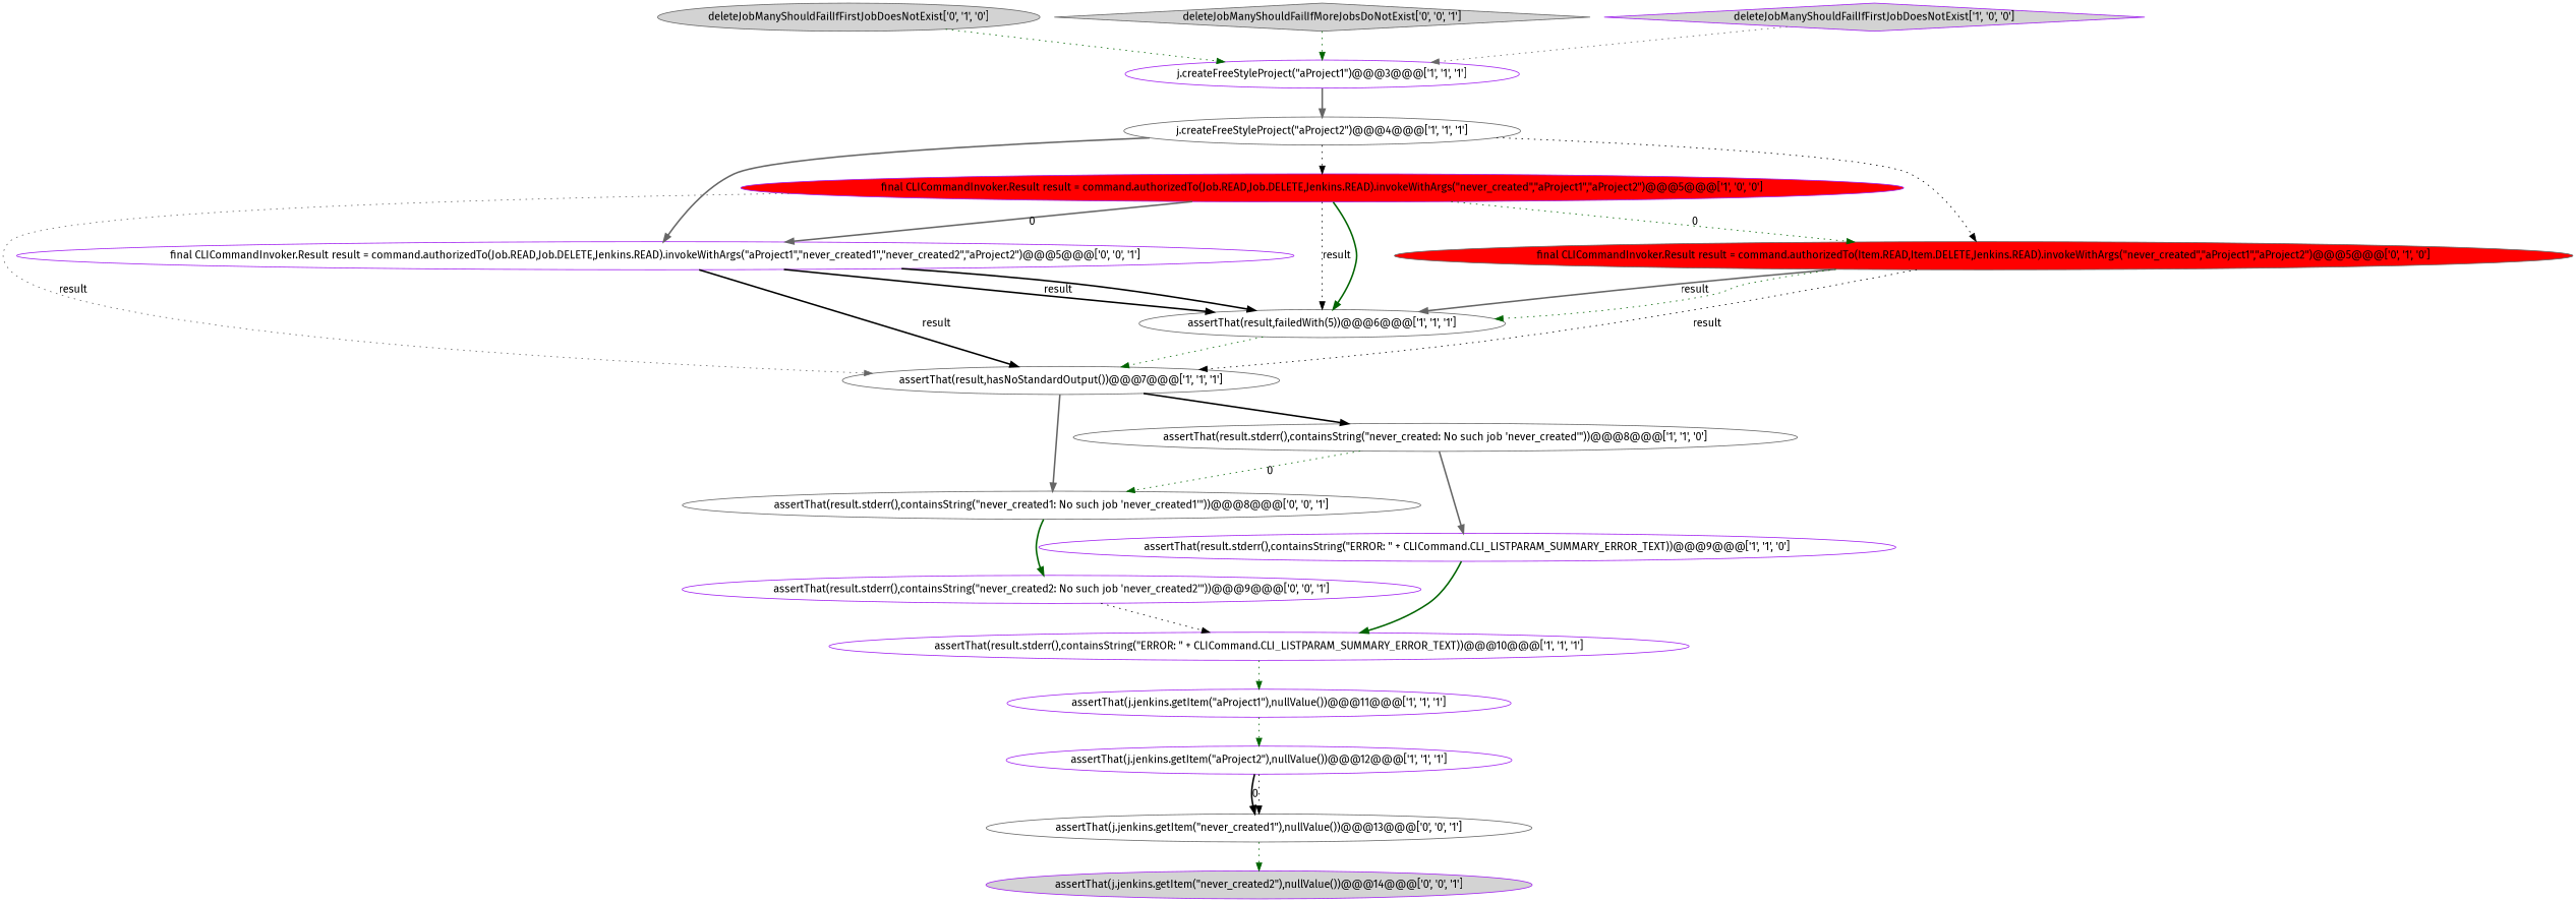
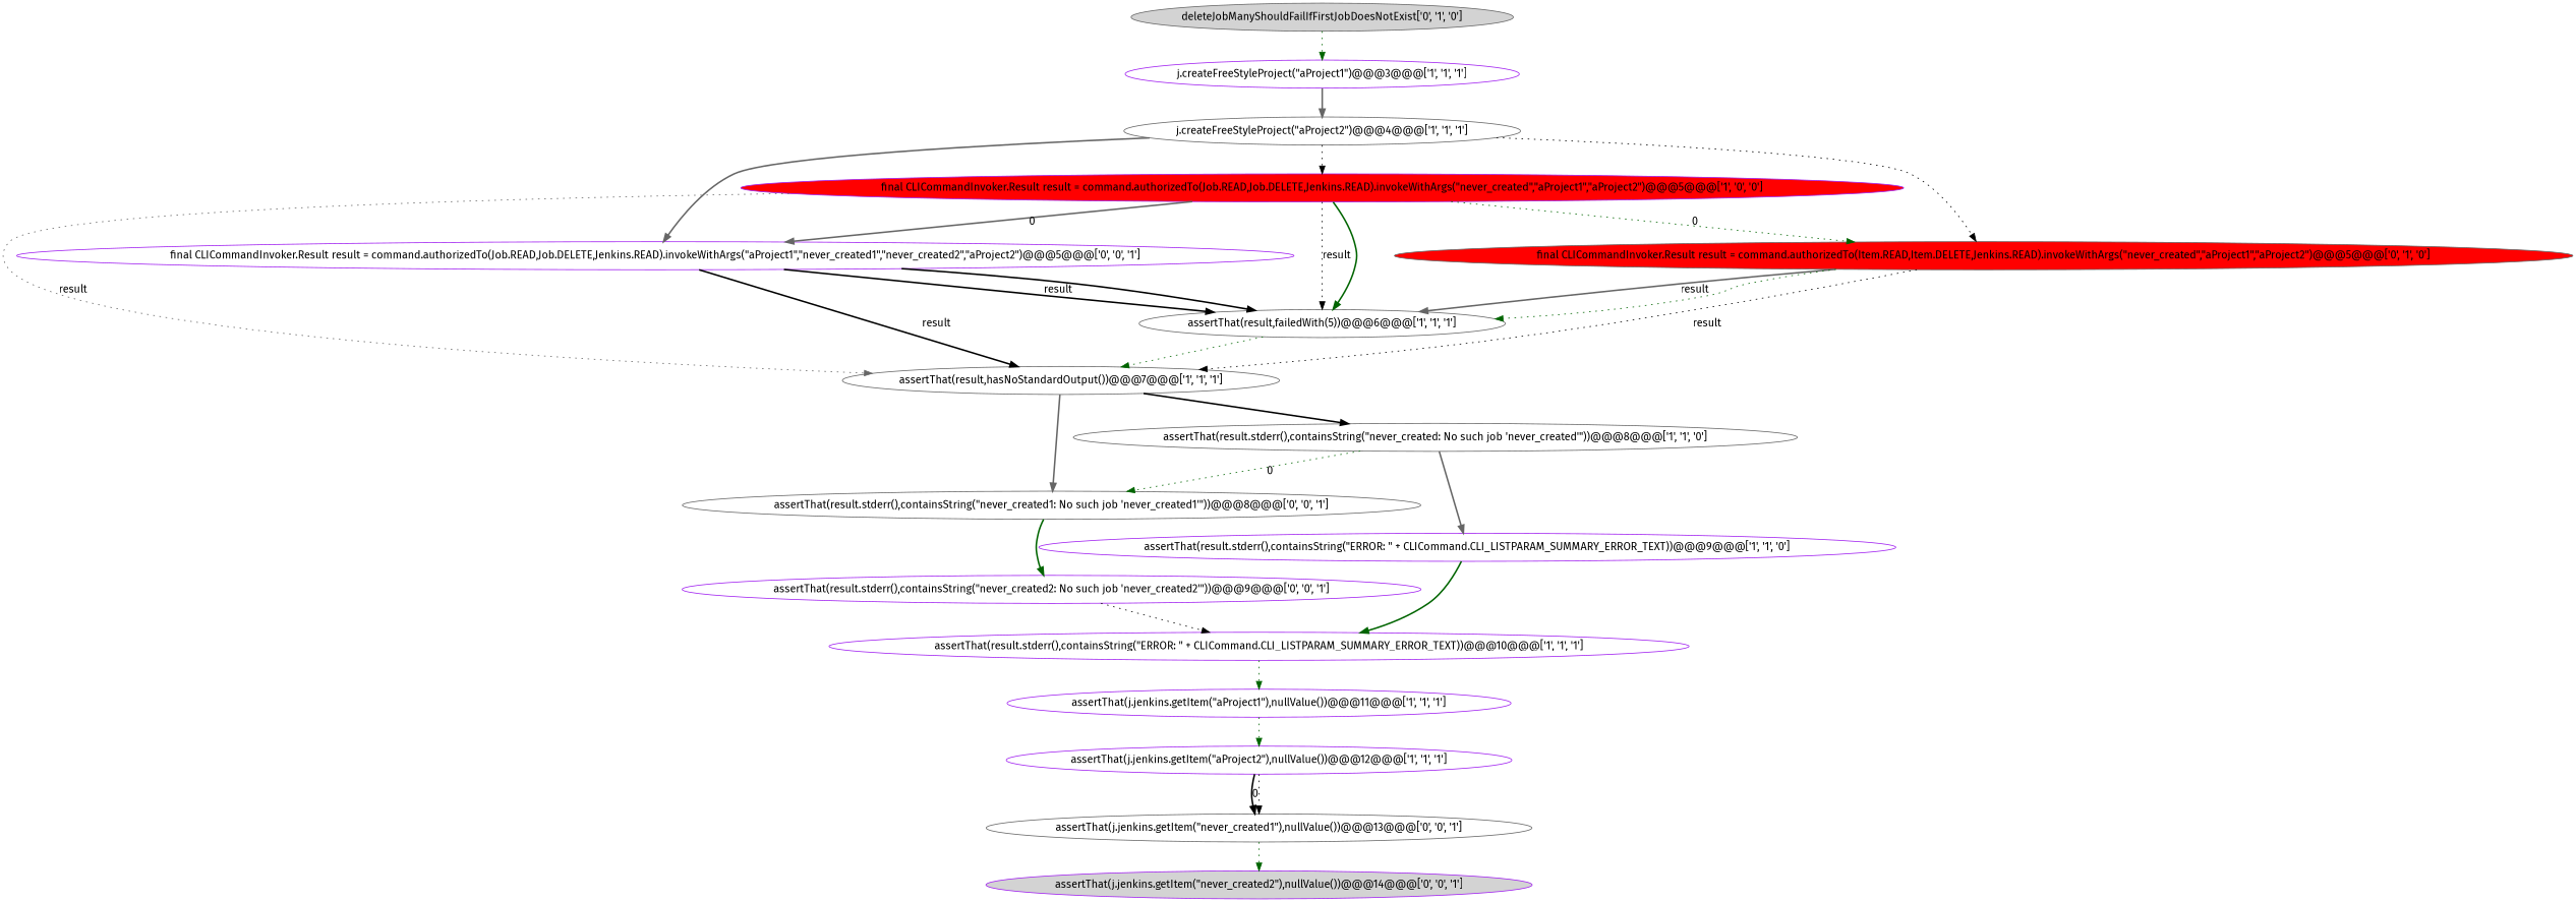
  digraph {
    fontname="Fira Sans"
    node [color=purple fillcolor=white fontname="Fira Sans" shape=ellipse style=filled]
    edge [color=darkgreen fontname="Fira Sans" style=dotted]
    n1 [color=gray40 label="assertThat(result,hasNoStandardOutput())@@@7@@@['1', '1', '1']"]
    n2 [color=gray40 label="assertThat(result.stderr(),containsString(\"never_created1: No such job 'never_created1'\"))@@@8@@@['0', '0', '1']"]
    n3 [color=gray40 label="assertThat(result.stderr(),containsString(\"never_created: No such job 'never_created'\"))@@@8@@@['1', '1', '0']"]
    n4 [label="assertThat(result.stderr(),containsString(\"never_created2: No such job 'never_created2'\"))@@@9@@@['0', '0', '1']"]
    n5 [label="assertThat(result.stderr(),containsString(\"ERROR: \" + CLICommand.CLI_LISTPARAM_SUMMARY_ERROR_TEXT))@@@9@@@['1', '1', '0']"]
    n6 [label="j.createFreeStyleProject(\"aProject1\")@@@3@@@['1', '1', '1']"]
    n7 [color=gray40 label="j.createFreeStyleProject(\"aProject2\")@@@4@@@['1', '1', '1']"]
    n8 [color=gray40 fillcolor=red label="final CLICommandInvoker.Result result = command.authorizedTo(Item.READ,Item.DELETE,Jenkins.READ).invokeWithArgs(\"never_created\",\"aProject1\",\"aProject2\")@@@5@@@['0', '1', '0']"]
    n9 [fillcolor=red label="final CLICommandInvoker.Result result = command.authorizedTo(Job.READ,Job.DELETE,Jenkins.READ).invokeWithArgs(\"never_created\",\"aProject1\",\"aProject2\")@@@5@@@['1', '0', '0']"]
    n10 [label="final CLICommandInvoker.Result result = command.authorizedTo(Job.READ,Job.DELETE,Jenkins.READ).invokeWithArgs(\"aProject1\",\"never_created1\",\"never_created2\",\"aProject2\")@@@5@@@['0', '0', '1']"]
    n11 [label="assertThat(result.stderr(),containsString(\"ERROR: \" + CLICommand.CLI_LISTPARAM_SUMMARY_ERROR_TEXT))@@@10@@@['1', '1', '1']"]
    n12 [label="assertThat(j.jenkins.getItem(\"aProject1\"),nullValue())@@@11@@@['1', '1', '1']"]
    n13 [label="assertThat(j.jenkins.getItem(\"aProject2\"),nullValue())@@@12@@@['1', '1', '1']"]
    n14 [color=gray40 label="assertThat(j.jenkins.getItem(\"never_created1\"),nullValue())@@@13@@@['0', '0', '1']"]
    n15 [fillcolor=lightgray label="assertThat(j.jenkins.getItem(\"never_created2\"),nullValue())@@@14@@@['0', '0', '1']"]
    n16 [color=gray40 label="assertThat(result,failedWith(5))@@@6@@@['1', '1', '1']"]
    n17 [color=gray40 fillcolor=lightgray label="deleteJobManyShouldFailIfFirstJobDoesNotExist['0', '1', '0']"]
-   n18 [color=gray40 fillcolor=lightgray label="deleteJobManyShouldFailIfMoreJobsDoNotExist['0', '0', '1']" shape=diamond]
-   n19 [fillcolor=lightgray label="deleteJobManyShouldFailIfFirstJobDoesNotExist['1', '0', '0']" shape=diamond]
    n1 -> n2 [color=gray40 style=bold]
    n1 -> n3 [color=black style=bold]
    n2 -> n4 [style=bold]
    n3 -> n2 [label=0]
    n3 -> n5 [color=gray40 style=bold]
    n4 -> n11 [color=black]
    n5 -> n11 [style=bold]
    n6 -> n7 [color=gray40 style=bold]
    n7 -> n8 [color=black]
    n7 -> n9 [color=black]
    n7 -> n10 [color=gray40 style=bold]
    n8 -> n1 [color=black label=result]
    n8 -> n16 [color=gray40 label=result style=bold]
    n8 -> n16
    n9 -> n1 [color=gray40 label=result]
    n9 -> n8 [label=0]
    n9 -> n10 [color=gray40 label=0 style=bold]
    n9 -> n16 [style=bold]
    n9 -> n16 [color=black label=result]
    n10 -> n1 [color=black label=result style=bold]
    n10 -> n16 [color=black style=bold]
    n10 -> n16 [color=black label=result style=bold]
    n11 -> n12
    n12 -> n13
    n13 -> n14 [color=black label=0 style=bold]
    n13 -> n14 [color=black]
    n14 -> n15
    n16 -> n1
    n17 -> n6
-   n18 -> n6
-   n19 -> n6 [color=gray40]
  }
